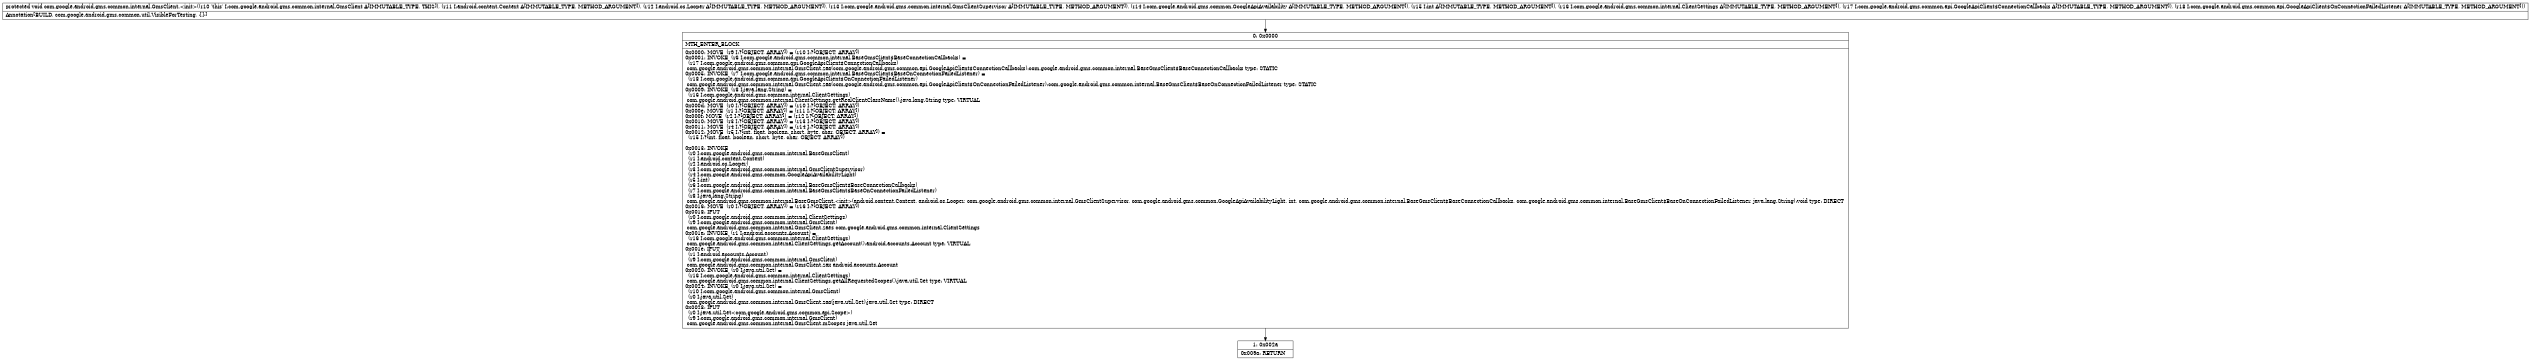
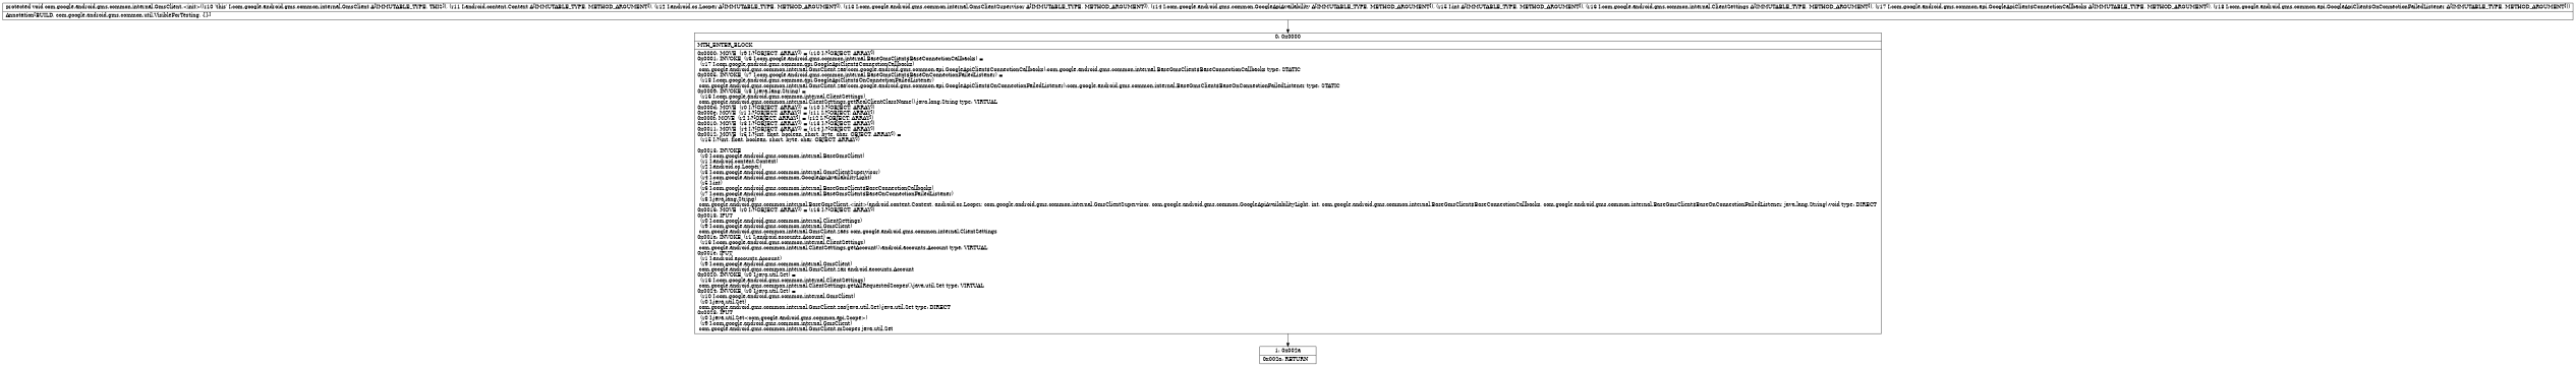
  digraph {
    node [shape=record]
    n1 [label="{0\:\ 0x0000|MTH_ENTER_BLOCK\l|0x0000: MOVE  (r9 I:?[OBJECT, ARRAY]) = (r10 I:?[OBJECT, ARRAY]) \l0x0001: INVOKE  (r6 I:com.google.android.gms.common.internal.BaseGmsClient$BaseConnectionCallbacks) = \l  (r17 I:com.google.android.gms.common.api.GoogleApiClient$ConnectionCallbacks)\l com.google.android.gms.common.internal.GmsClient.zaa(com.google.android.gms.common.api.GoogleApiClient$ConnectionCallbacks):com.google.android.gms.common.internal.BaseGmsClient$BaseConnectionCallbacks type: STATIC \l0x0005: INVOKE  (r7 I:com.google.android.gms.common.internal.BaseGmsClient$BaseOnConnectionFailedListener) = \l  (r18 I:com.google.android.gms.common.api.GoogleApiClient$OnConnectionFailedListener)\l com.google.android.gms.common.internal.GmsClient.zaa(com.google.android.gms.common.api.GoogleApiClient$OnConnectionFailedListener):com.google.android.gms.common.internal.BaseGmsClient$BaseOnConnectionFailedListener type: STATIC \l0x0009: INVOKE  (r8 I:java.lang.String) = \l  (r16 I:com.google.android.gms.common.internal.ClientSettings)\l com.google.android.gms.common.internal.ClientSettings.getRealClientClassName():java.lang.String type: VIRTUAL \l0x000d: MOVE  (r0 I:?[OBJECT, ARRAY]) = (r10 I:?[OBJECT, ARRAY]) \l0x000e: MOVE  (r1 I:?[OBJECT, ARRAY]) = (r11 I:?[OBJECT, ARRAY]) \l0x000f: MOVE  (r2 I:?[OBJECT, ARRAY]) = (r12 I:?[OBJECT, ARRAY]) \l0x0010: MOVE  (r3 I:?[OBJECT, ARRAY]) = (r13 I:?[OBJECT, ARRAY]) \l0x0011: MOVE  (r4 I:?[OBJECT, ARRAY]) = (r14 I:?[OBJECT, ARRAY]) \l0x0012: MOVE  (r5 I:?[int, float, boolean, short, byte, char, OBJECT, ARRAY]) = \l  (r15 I:?[int, float, boolean, short, byte, char, OBJECT, ARRAY])\l \l0x0013: INVOKE  \l  (r0 I:com.google.android.gms.common.internal.BaseGmsClient)\l  (r1 I:android.content.Context)\l  (r2 I:android.os.Looper)\l  (r3 I:com.google.android.gms.common.internal.GmsClientSupervisor)\l  (r4 I:com.google.android.gms.common.GoogleApiAvailabilityLight)\l  (r5 I:int)\l  (r6 I:com.google.android.gms.common.internal.BaseGmsClient$BaseConnectionCallbacks)\l  (r7 I:com.google.android.gms.common.internal.BaseGmsClient$BaseOnConnectionFailedListener)\l  (r8 I:java.lang.String)\l com.google.android.gms.common.internal.BaseGmsClient.\<init\>(android.content.Context, android.os.Looper, com.google.android.gms.common.internal.GmsClientSupervisor, com.google.android.gms.common.GoogleApiAvailabilityLight, int, com.google.android.gms.common.internal.BaseGmsClient$BaseConnectionCallbacks, com.google.android.gms.common.internal.BaseGmsClient$BaseOnConnectionFailedListener, java.lang.String):void type: DIRECT \l0x0016: MOVE  (r0 I:?[OBJECT, ARRAY]) = (r16 I:?[OBJECT, ARRAY]) \l0x0018: IPUT  \l  (r0 I:com.google.android.gms.common.internal.ClientSettings)\l  (r9 I:com.google.android.gms.common.internal.GmsClient)\l com.google.android.gms.common.internal.GmsClient.zaes com.google.android.gms.common.internal.ClientSettings \l0x001a: INVOKE  (r1 I:android.accounts.Account) = \l  (r16 I:com.google.android.gms.common.internal.ClientSettings)\l com.google.android.gms.common.internal.ClientSettings.getAccount():android.accounts.Account type: VIRTUAL \l0x001e: IPUT  \l  (r1 I:android.accounts.Account)\l  (r9 I:com.google.android.gms.common.internal.GmsClient)\l com.google.android.gms.common.internal.GmsClient.zax android.accounts.Account \l0x0020: INVOKE  (r0 I:java.util.Set) = \l  (r16 I:com.google.android.gms.common.internal.ClientSettings)\l com.google.android.gms.common.internal.ClientSettings.getAllRequestedScopes():java.util.Set type: VIRTUAL \l0x0024: INVOKE  (r0 I:java.util.Set) = \l  (r10 I:com.google.android.gms.common.internal.GmsClient)\l  (r0 I:java.util.Set)\l com.google.android.gms.common.internal.GmsClient.zaa(java.util.Set):java.util.Set type: DIRECT \l0x0028: IPUT  \l  (r0 I:java.util.Set\<com.google.android.gms.common.api.Scope\>)\l  (r9 I:com.google.android.gms.common.internal.GmsClient)\l com.google.android.gms.common.internal.GmsClient.mScopes java.util.Set \l}"]
-   n2 [label="{1\:\ 0x002a|0x009a: RETURN   \l}"]
+   n2 [label="{1\:\ 0x002a|0x002a: RETURN   \l}"]
    n3 [label="{protected void com.google.android.gms.common.internal.GmsClient.\<init\>((r10 'this' I:com.google.android.gms.common.internal.GmsClient A[IMMUTABLE_TYPE, THIS]), (r11 I:android.content.Context A[IMMUTABLE_TYPE, METHOD_ARGUMENT]), (r12 I:android.os.Looper A[IMMUTABLE_TYPE, METHOD_ARGUMENT]), (r13 I:com.google.android.gms.common.internal.GmsClientSupervisor A[IMMUTABLE_TYPE, METHOD_ARGUMENT]), (r14 I:com.google.android.gms.common.GoogleApiAvailability A[IMMUTABLE_TYPE, METHOD_ARGUMENT]), (r15 I:int A[IMMUTABLE_TYPE, METHOD_ARGUMENT]), (r16 I:com.google.android.gms.common.internal.ClientSettings A[IMMUTABLE_TYPE, METHOD_ARGUMENT]), (r17 I:com.google.android.gms.common.api.GoogleApiClient$ConnectionCallbacks A[IMMUTABLE_TYPE, METHOD_ARGUMENT]), (r18 I:com.google.android.gms.common.api.GoogleApiClient$OnConnectionFailedListener A[IMMUTABLE_TYPE, METHOD_ARGUMENT]))  | Annotation[BUILD, com.google.android.gms.common.util.VisibleForTesting, \{\}]\l}"]
    n1 -> n2
    n3 -> n1
  }
